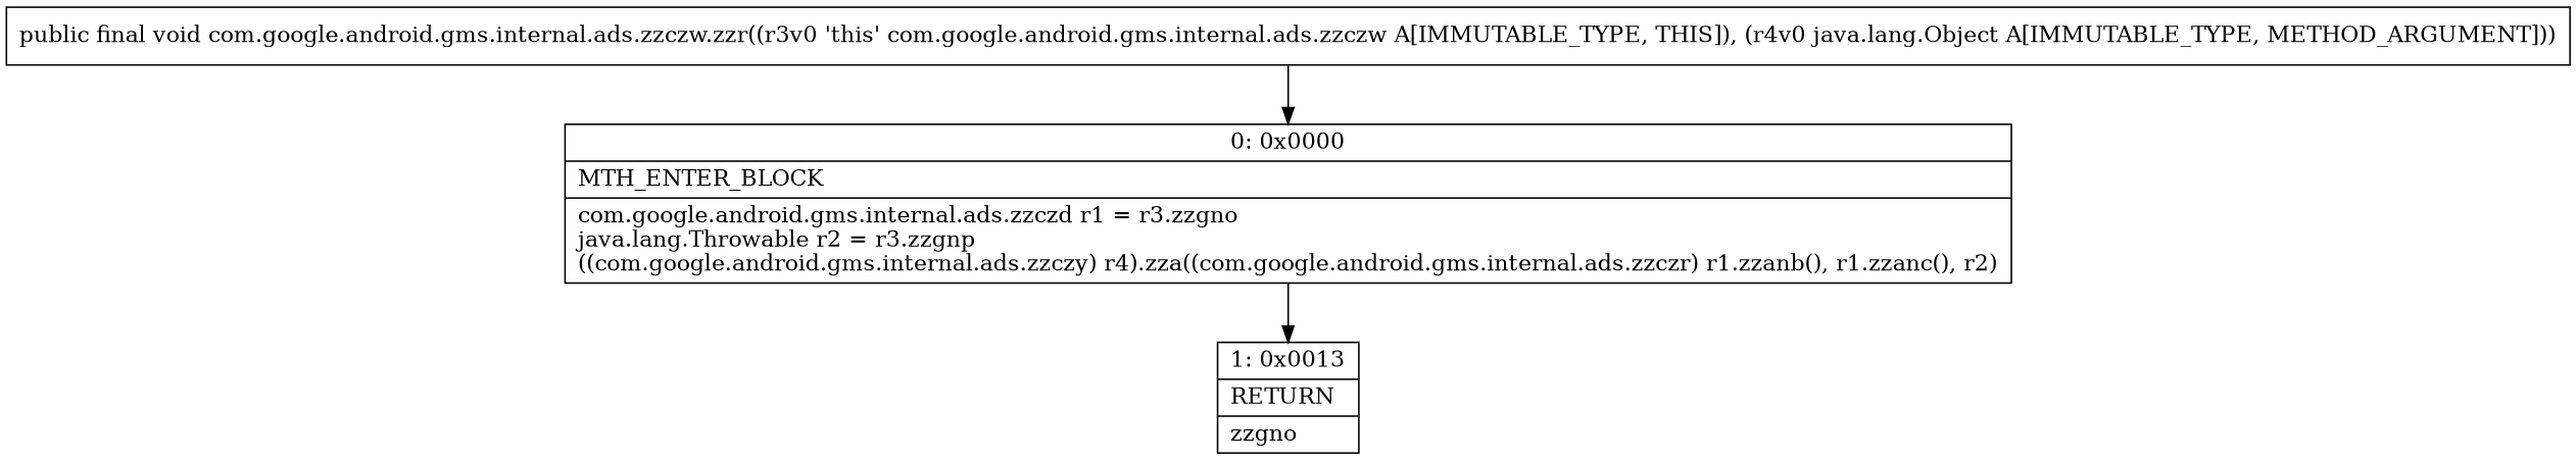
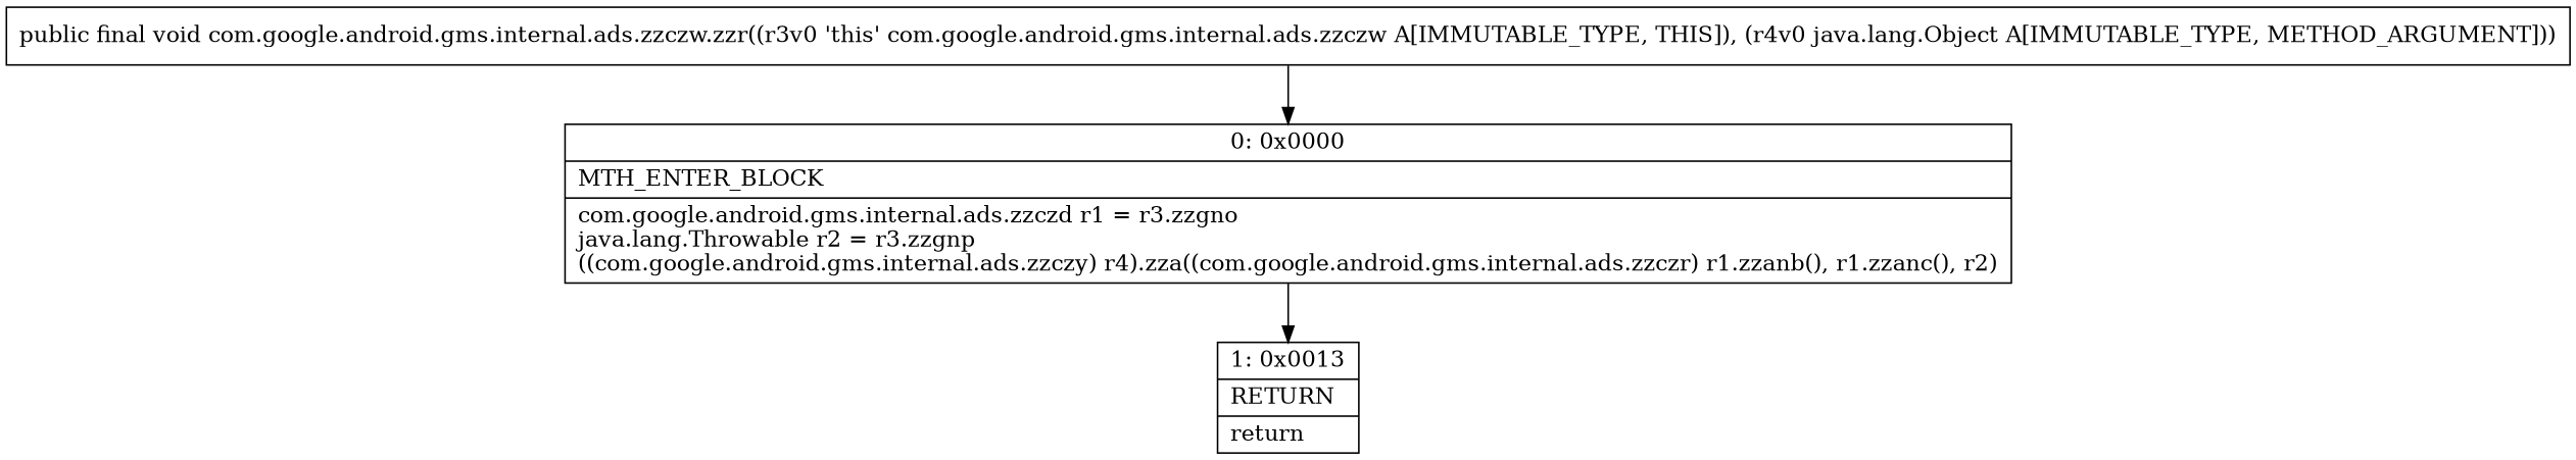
  digraph {
    node [shape=record]
    n1 [label="{0\:\ 0x0000|MTH_ENTER_BLOCK\l|com.google.android.gms.internal.ads.zzczd r1 = r3.zzgno\ljava.lang.Throwable r2 = r3.zzgnp\l((com.google.android.gms.internal.ads.zzczy) r4).zza((com.google.android.gms.internal.ads.zzczr) r1.zzanb(), r1.zzanc(), r2)\l}"]
-   n2 [label="{1\:\ 0x0013|RETURN\l|zzgno\l}"]
+   n2 [label="{1\:\ 0x0013|RETURN\l|return\l}"]
    n3 [label="{public final void com.google.android.gms.internal.ads.zzczw.zzr((r3v0 'this' com.google.android.gms.internal.ads.zzczw A[IMMUTABLE_TYPE, THIS]), (r4v0 java.lang.Object A[IMMUTABLE_TYPE, METHOD_ARGUMENT])) }"]
    n1 -> n2
    n3 -> n1
  }
